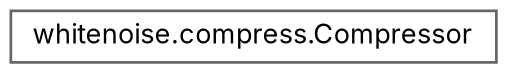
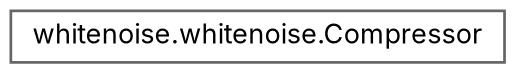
  digraph {
    rankdir=TB
    fontname=Inter
-   n1 [color=grey40 fillcolor=white fontname=Inter fontsize=10 height=0.2 label="whitenoise.compress.Compressor" shape=box style=filled width=0.4]
+   n1 [color=grey40 fillcolor=white fontname=Inter fontsize=10 height=0.2 label="whitenoise.whitenoise.Compressor" shape=box style=filled width=0.4]
  }
